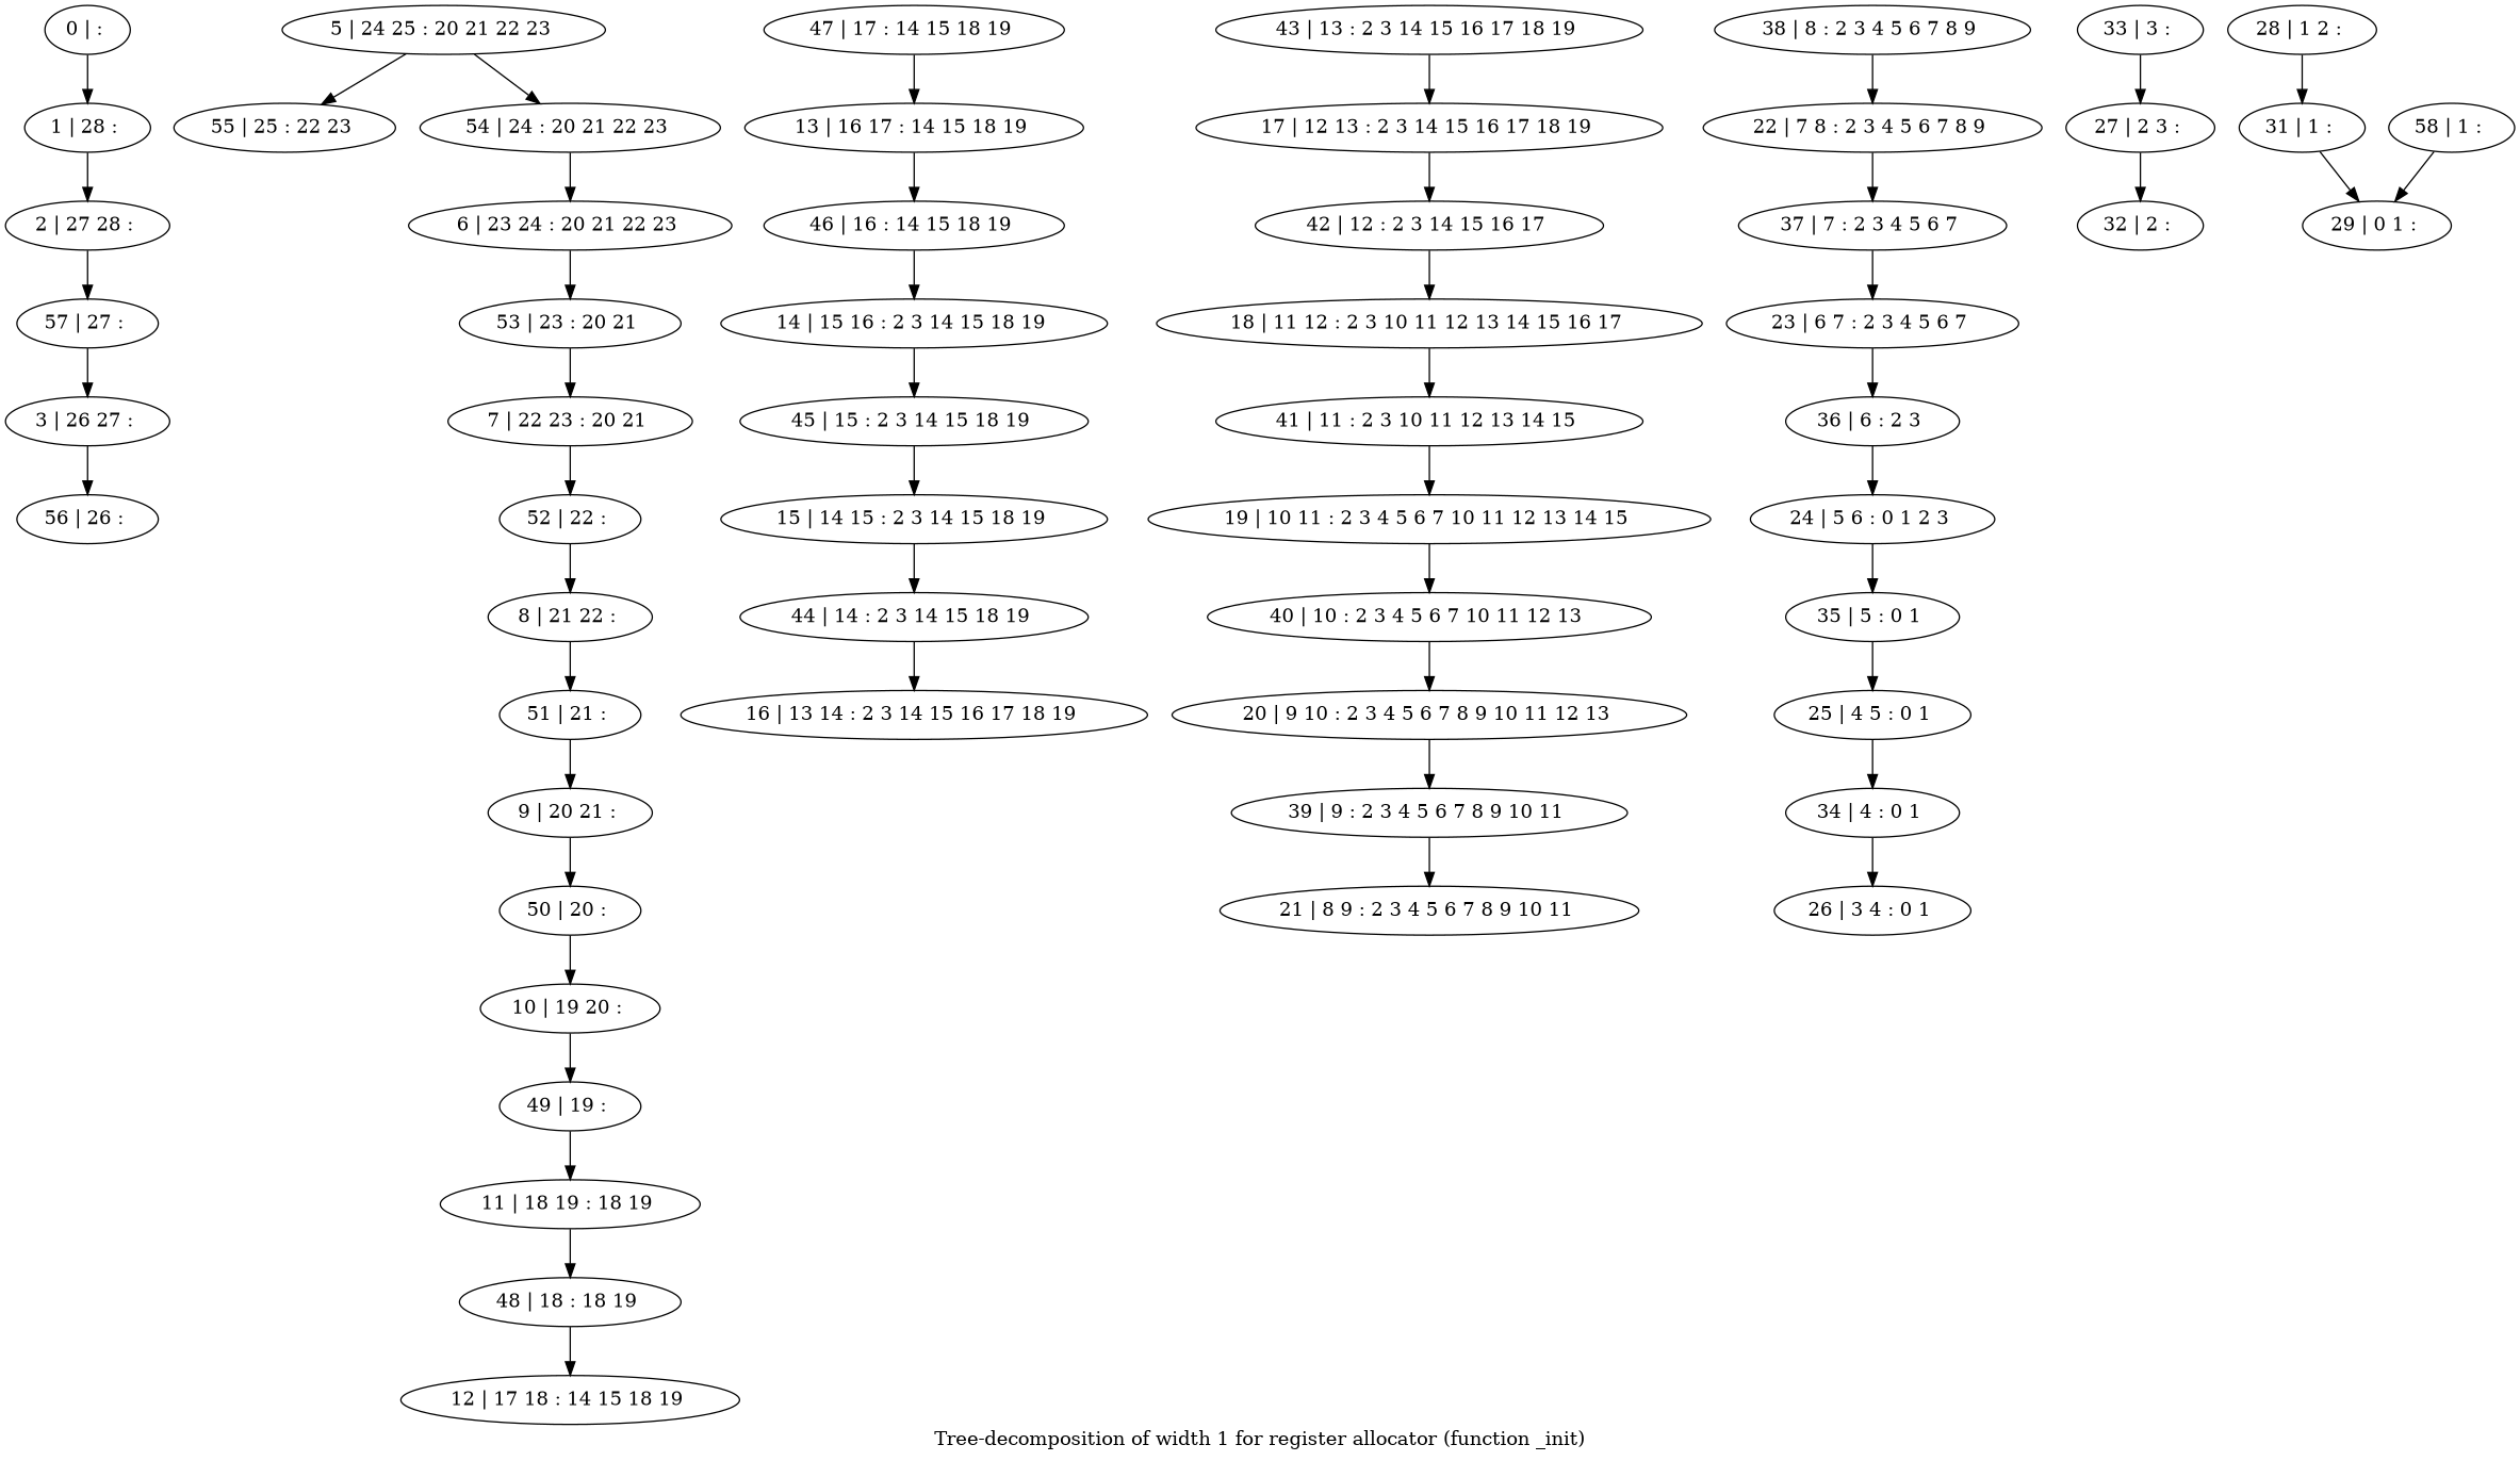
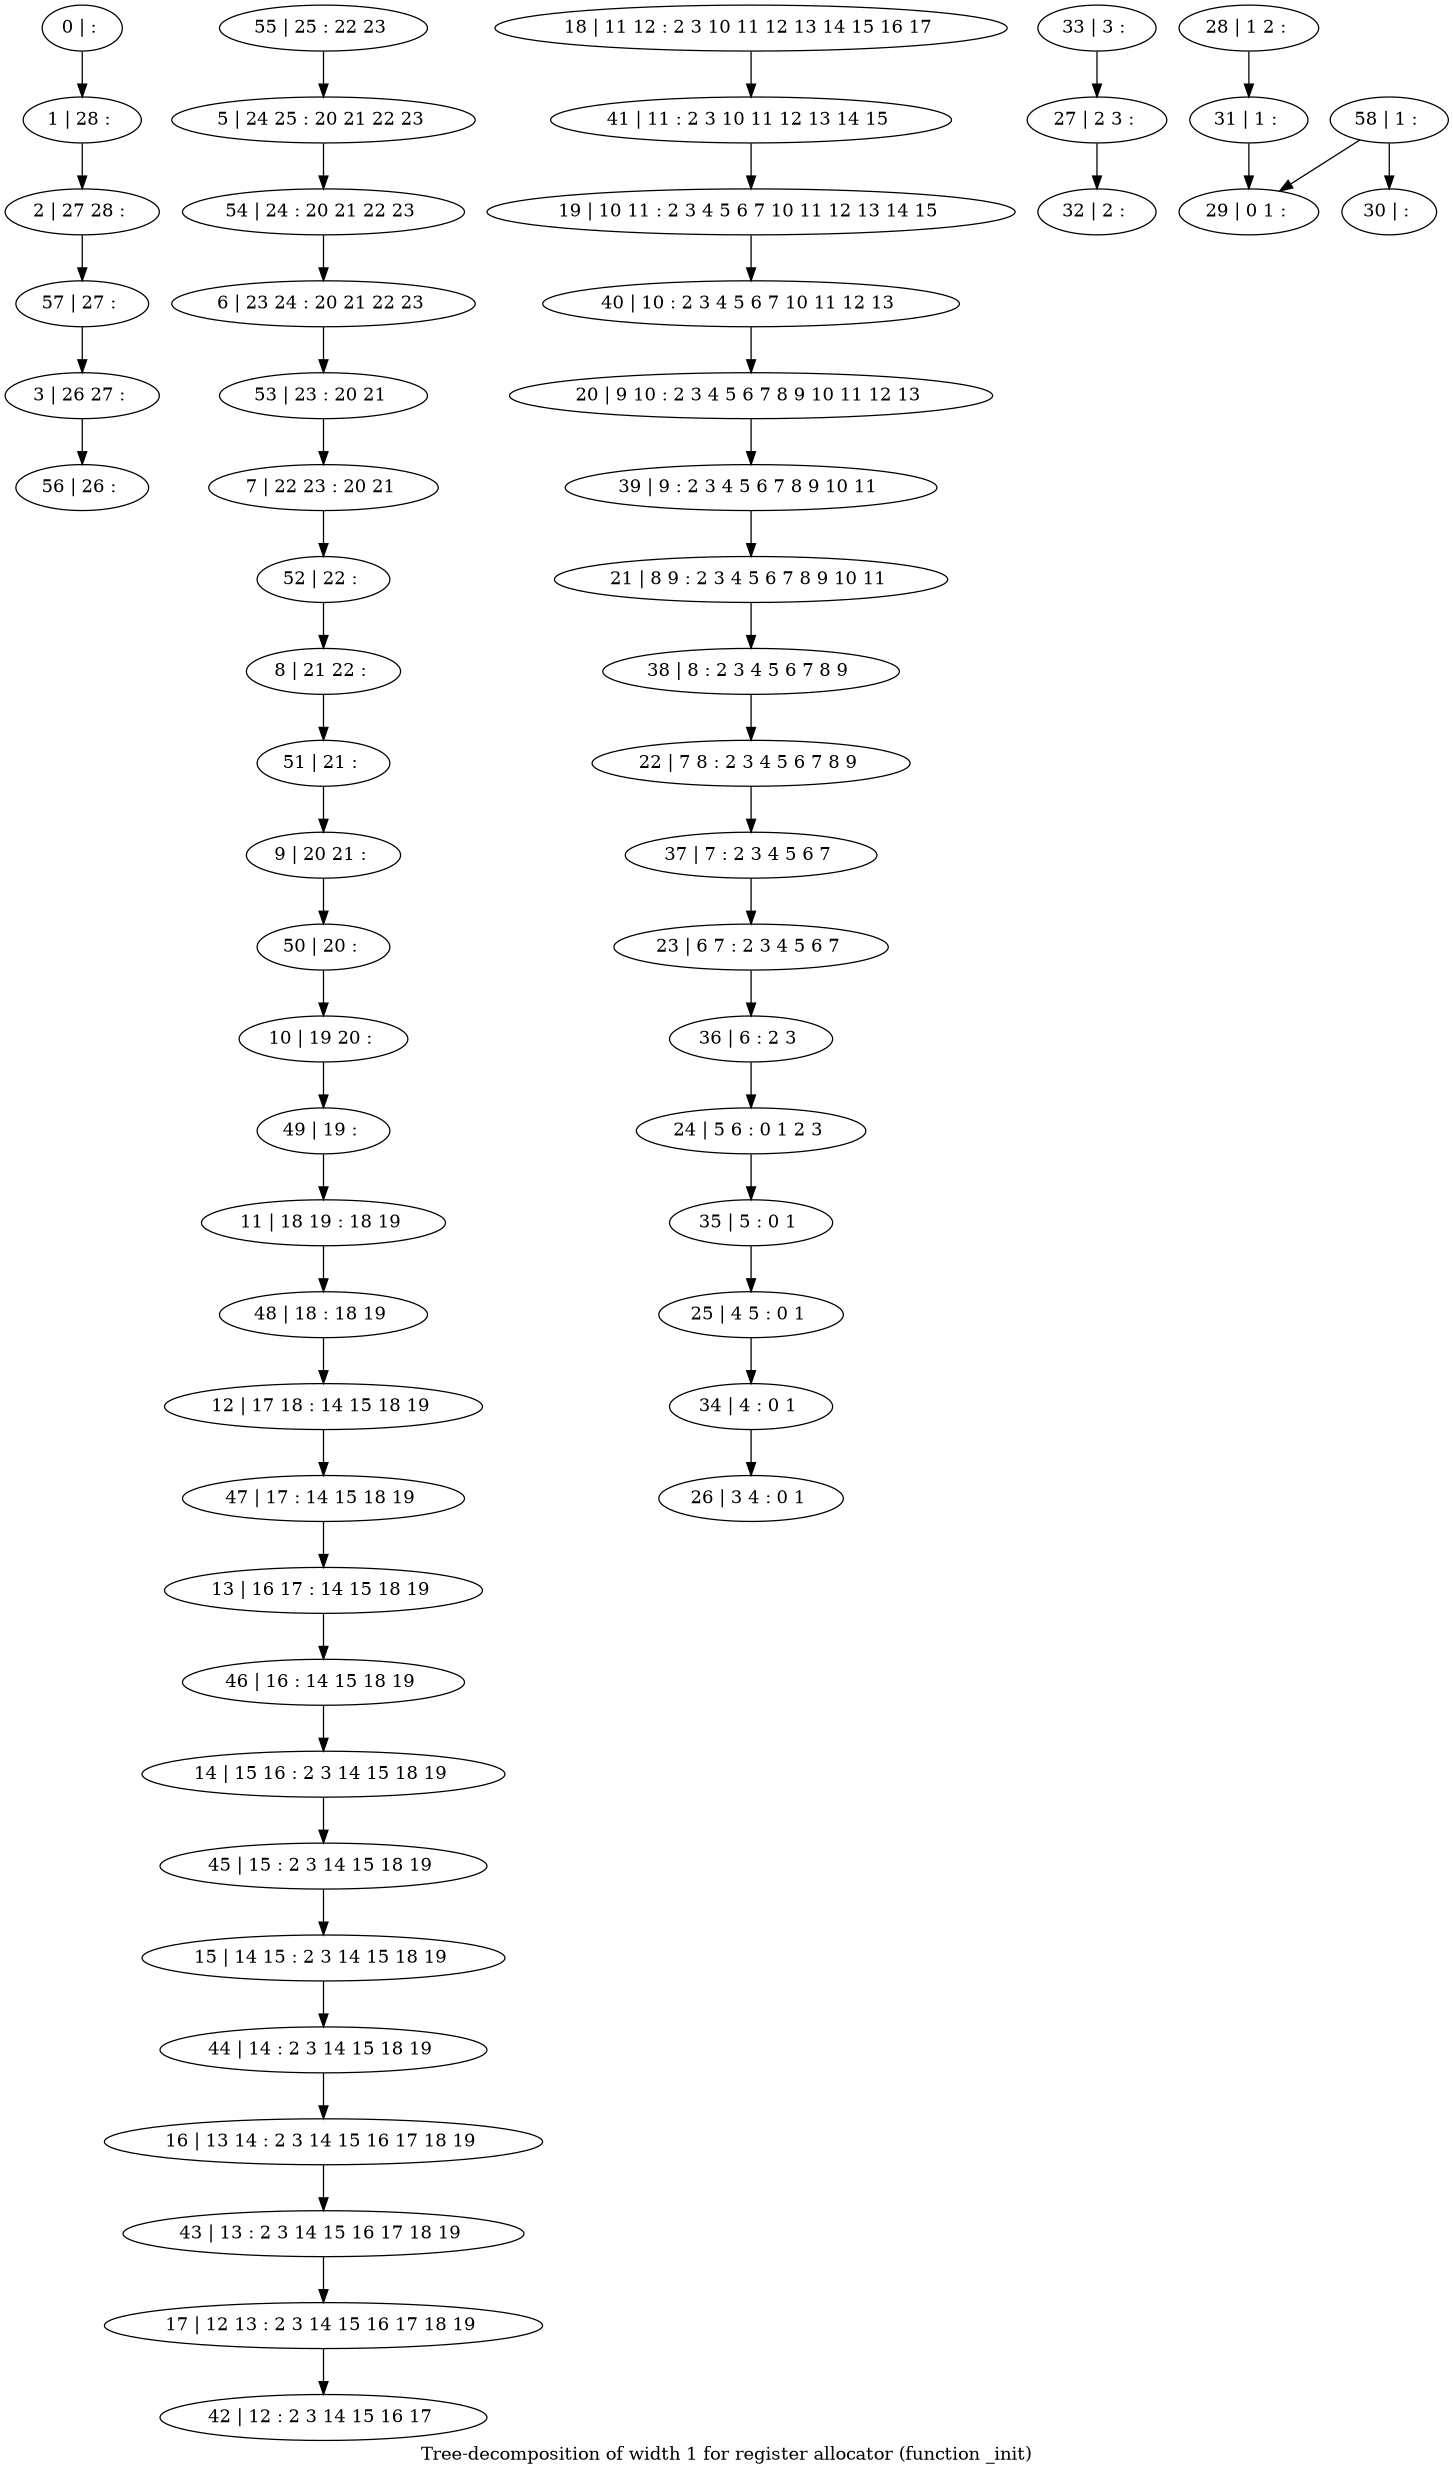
  digraph {
    label="Tree-decomposition of width 1 for register allocator (function _init)"
    n1 [label="0 | : "]
    n2 [label="1 | 28 : "]
    n3 [label="2 | 27 28 : "]
    n4 [label="57 | 27 : "]
    n5 [label="3 | 26 27 : "]
    n6 [label="56 | 26 : "]
    n7 [label="55 | 25 : 22 23 "]
    n8 [label="5 | 24 25 : 20 21 22 23 "]
    n9 [label="54 | 24 : 20 21 22 23 "]
    n10 [label="6 | 23 24 : 20 21 22 23 "]
    n11 [label="53 | 23 : 20 21 "]
    n12 [label="7 | 22 23 : 20 21 "]
    n13 [label="52 | 22 : "]
    n14 [label="8 | 21 22 : "]
    n15 [label="51 | 21 : "]
    n16 [label="9 | 20 21 : "]
    n17 [label="50 | 20 : "]
    n18 [label="10 | 19 20 : "]
    n19 [label="49 | 19 : "]
    n20 [label="11 | 18 19 : 18 19 "]
    n21 [label="48 | 18 : 18 19 "]
    n22 [label="12 | 17 18 : 14 15 18 19 "]
    n23 [label="47 | 17 : 14 15 18 19 "]
    n24 [label="13 | 16 17 : 14 15 18 19 "]
    n25 [label="46 | 16 : 14 15 18 19 "]
    n26 [label="14 | 15 16 : 2 3 14 15 18 19 "]
    n27 [label="45 | 15 : 2 3 14 15 18 19 "]
    n28 [label="15 | 14 15 : 2 3 14 15 18 19 "]
    n29 [label="44 | 14 : 2 3 14 15 18 19 "]
    n30 [label="16 | 13 14 : 2 3 14 15 16 17 18 19 "]
    n31 [label="43 | 13 : 2 3 14 15 16 17 18 19 "]
    n32 [label="17 | 12 13 : 2 3 14 15 16 17 18 19 "]
    n33 [label="42 | 12 : 2 3 14 15 16 17 "]
    n34 [label="18 | 11 12 : 2 3 10 11 12 13 14 15 16 17 "]
    n35 [label="41 | 11 : 2 3 10 11 12 13 14 15 "]
    n36 [label="19 | 10 11 : 2 3 4 5 6 7 10 11 12 13 14 15 "]
    n37 [label="40 | 10 : 2 3 4 5 6 7 10 11 12 13 "]
    n38 [label="20 | 9 10 : 2 3 4 5 6 7 8 9 10 11 12 13 "]
    n39 [label="39 | 9 : 2 3 4 5 6 7 8 9 10 11 "]
    n40 [label="21 | 8 9 : 2 3 4 5 6 7 8 9 10 11 "]
    n41 [label="38 | 8 : 2 3 4 5 6 7 8 9 "]
    n42 [label="22 | 7 8 : 2 3 4 5 6 7 8 9 "]
    n43 [label="37 | 7 : 2 3 4 5 6 7 "]
    n44 [label="23 | 6 7 : 2 3 4 5 6 7 "]
    n45 [label="36 | 6 : 2 3 "]
    n46 [label="24 | 5 6 : 0 1 2 3 "]
    n47 [label="35 | 5 : 0 1 "]
    n48 [label="25 | 4 5 : 0 1 "]
    n49 [label="34 | 4 : 0 1 "]
    n50 [label="26 | 3 4 : 0 1 "]
    n51 [label="33 | 3 : "]
    n52 [label="27 | 2 3 : "]
    n53 [label="32 | 2 : "]
    n54 [label="28 | 1 2 : "]
    n55 [label="31 | 1 : "]
    n56 [label="29 | 0 1 : "]
    n57 [label="58 | 1 : "]
+   n58 [label="30 | : "]
    n1 -> n2
    n2 -> n3
    n3 -> n4
    n4 -> n5
    n5 -> n6
-   n8 -> n7
+   n7 -> n8
    n8 -> n9
    n9 -> n10
    n10 -> n11
    n11 -> n12
    n12 -> n13
    n13 -> n14
    n14 -> n15
    n15 -> n16
    n16 -> n17
    n17 -> n18
    n18 -> n19
    n19 -> n20
    n20 -> n21
    n21 -> n22
+   n22 -> n23
    n23 -> n24
    n24 -> n25
    n25 -> n26
    n26 -> n27
    n27 -> n28
    n28 -> n29
    n29 -> n30
+   n30 -> n31
    n31 -> n32
    n32 -> n33
-   n33 -> n34
    n34 -> n35
    n35 -> n36
    n36 -> n37
    n37 -> n38
    n38 -> n39
    n39 -> n40
+   n40 -> n41
    n41 -> n42
    n42 -> n43
    n43 -> n44
    n44 -> n45
    n45 -> n46
    n46 -> n47
    n47 -> n48
    n48 -> n49
    n49 -> n50
    n51 -> n52
    n52 -> n53
    n54 -> n55
    n55 -> n56
    n57 -> n56
+   n57 -> n58
  }
